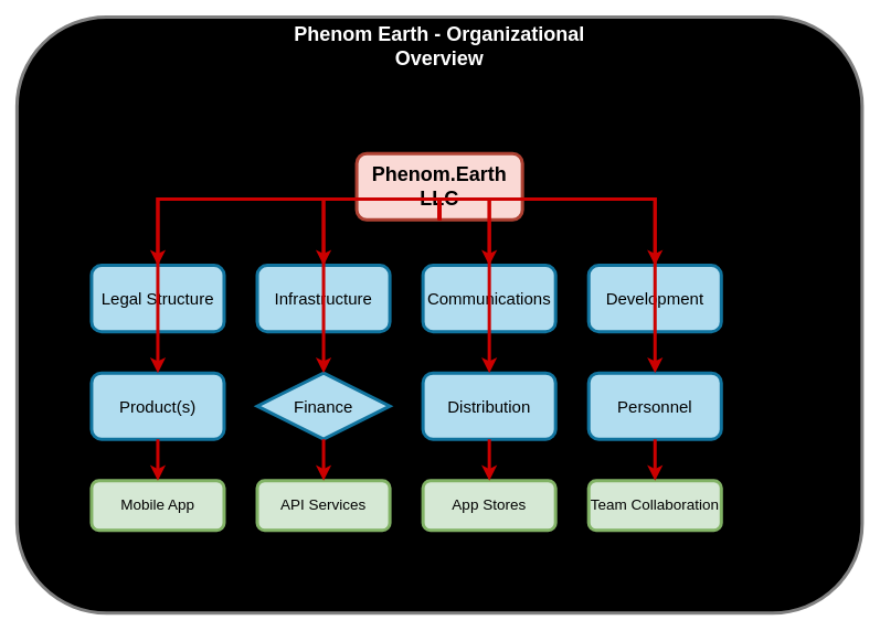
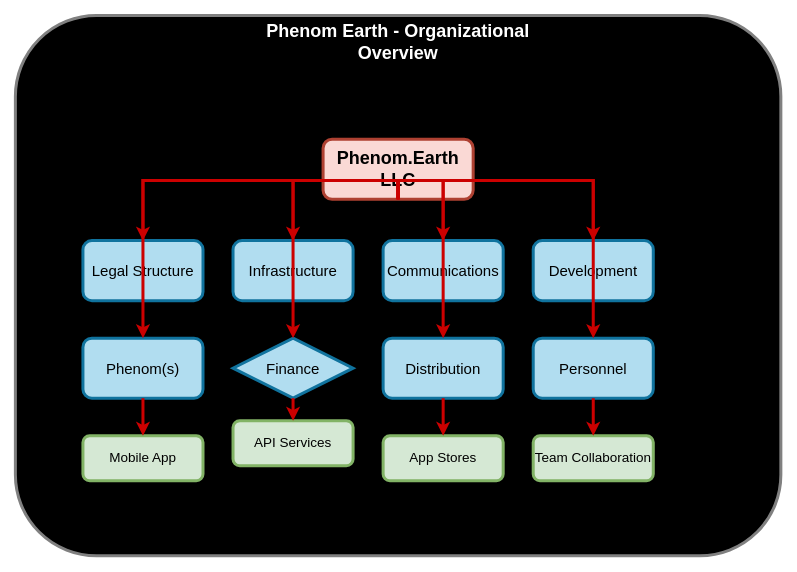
  <mxCell id="0" />
  <mxCell id="1" style="locked=1;" parent="0" />
  <mxCell id="2" value="" style="rounded=1;whiteSpace=wrap;html=1;strokeColor=#808080;fillColor=#000000;strokeWidth=4;" parent="1" vertex="1"><mxGeometry x="20" y="20" width="1020" height="720" as="geometry" /></mxCell>
  <mxCell id="3" parent="0" />
  <mxCell id="4" value="Phenom.Earth LLC" style="rounded=1;whiteSpace=wrap;html=1;fillColor=#fad9d5;strokeColor=#ae4132;fontStyle=1;fontSize=24;strokeWidth=4;" parent="3" vertex="1"><mxGeometry x="430" y="185" width="200" height="80" as="geometry" /></mxCell>
  <mxCell id="5" value="Legal Structure" style="rounded=1;whiteSpace=wrap;html=1;fillColor=#b1ddf0;strokeColor=#10739e;fontSize=20;strokeWidth=4;" parent="3" vertex="1"><mxGeometry x="110" y="320" width="160" height="80" as="geometry" /></mxCell>
  <mxCell id="6" value="Infrastructure" style="rounded=1;whiteSpace=wrap;html=1;fillColor=#b1ddf0;strokeColor=#10739e;fontSize=20;strokeWidth=4;" parent="3" vertex="1"><mxGeometry x="310" y="320" width="160" height="80" as="geometry" /></mxCell>
  <mxCell id="7" value="Communications" style="rounded=1;whiteSpace=wrap;html=1;fillColor=#b1ddf0;strokeColor=#10739e;fontSize=20;strokeWidth=4;" parent="3" vertex="1"><mxGeometry x="510" y="320" width="160" height="80" as="geometry" /></mxCell>
  <mxCell id="8" value="Development" style="rounded=1;whiteSpace=wrap;html=1;fillColor=#b1ddf0;strokeColor=#10739e;fontSize=20;strokeWidth=4;" parent="3" vertex="1"><mxGeometry x="710" y="320" width="160" height="80" as="geometry" /></mxCell>
  <mxCell id="9" value="Finance" style="rhombus;whiteSpace=wrap;html=1;fillColor=#b1ddf0;strokeColor=#10739e;fontSize=20;strokeWidth=4;" parent="3" vertex="1"><mxGeometry x="310" y="450" width="160" height="80" as="geometry" /></mxCell>
- <mxCell id="10" value="Product(s)" style="rounded=1;whiteSpace=wrap;html=1;fillColor=#b1ddf0;strokeColor=#10739e;fontSize=20;strokeWidth=4;" parent="3" vertex="1"><mxGeometry x="110" y="450" width="160" height="80" as="geometry" /></mxCell>
+ <mxCell id="10" value="Phenom(s)" style="rounded=1;whiteSpace=wrap;html=1;fillColor=#b1ddf0;strokeColor=#10739e;fontSize=20;strokeWidth=4;" parent="3" vertex="1"><mxGeometry x="110" y="450" width="160" height="80" as="geometry" /></mxCell>
  <mxCell id="11" value="Distribution" style="rounded=1;whiteSpace=wrap;html=1;fillColor=#b1ddf0;strokeColor=#10739e;fontSize=20;strokeWidth=4;" parent="3" vertex="1"><mxGeometry x="510" y="450" width="160" height="80" as="geometry" /></mxCell>
  <mxCell id="12" value="" style="edgeStyle=orthogonalEdgeStyle;rounded=0;orthogonalLoop=1;jettySize=auto;html=1;exitX=0.5;exitY=1;exitDx=0;exitDy=0;entryX=0.5;entryY=0;entryDx=0;entryDy=0;strokeColor=#CC0000;strokeWidth=4;" parent="3" source="4" target="5" edge="1"><mxGeometry relative="1" as="geometry"><Array as="points"><mxPoint x="530" y="240" /><mxPoint x="190" y="240" /></Array></mxGeometry></mxCell>
  <mxCell id="13" value="" style="edgeStyle=orthogonalEdgeStyle;rounded=0;orthogonalLoop=1;jettySize=auto;html=1;exitX=0.5;exitY=1;exitDx=0;exitDy=0;entryX=0.5;entryY=0;entryDx=0;entryDy=0;strokeColor=#CC0000;strokeWidth=4;" parent="3" source="4" target="6" edge="1"><mxGeometry relative="1" as="geometry"><Array as="points"><mxPoint x="530" y="240" /><mxPoint x="390" y="240" /></Array></mxGeometry></mxCell>
  <mxCell id="14" value="" style="edgeStyle=orthogonalEdgeStyle;rounded=0;orthogonalLoop=1;jettySize=auto;html=1;exitX=0.5;exitY=1;exitDx=0;exitDy=0;entryX=0.5;entryY=0;entryDx=0;entryDy=0;strokeColor=#CC0000;strokeWidth=4;" parent="3" source="4" target="7" edge="1"><mxGeometry relative="1" as="geometry"><Array as="points"><mxPoint x="530" y="240" /><mxPoint x="590" y="240" /></Array></mxGeometry></mxCell>
  <mxCell id="15" value="" style="edgeStyle=orthogonalEdgeStyle;rounded=0;orthogonalLoop=1;jettySize=auto;html=1;exitX=0.5;exitY=1;exitDx=0;exitDy=0;entryX=0.5;entryY=0;entryDx=0;entryDy=0;strokeColor=#CC0000;strokeWidth=4;" parent="3" source="4" target="8" edge="1"><mxGeometry relative="1" as="geometry"><Array as="points"><mxPoint x="530" y="240" /><mxPoint x="790" y="240" /></Array></mxGeometry></mxCell>
  <mxCell id="16" value="" style="edgeStyle=orthogonalEdgeStyle;rounded=0;orthogonalLoop=1;jettySize=auto;html=1;exitX=0.5;exitY=1;exitDx=0;exitDy=0;entryX=0.5;entryY=0;entryDx=0;entryDy=0;strokeColor=#CC0000;strokeWidth=4;" parent="3" source="4" target="9" edge="1"><mxGeometry relative="1" as="geometry"><Array as="points"><mxPoint x="530" y="240" /><mxPoint x="390" y="240" /><mxPoint x="390" y="390" /></Array></mxGeometry></mxCell>
  <mxCell id="17" value="" style="edgeStyle=orthogonalEdgeStyle;rounded=0;orthogonalLoop=1;jettySize=auto;html=1;exitX=0.5;exitY=1;exitDx=0;exitDy=0;entryX=0.5;entryY=0;entryDx=0;entryDy=0;strokeColor=#CC0000;strokeWidth=4;" parent="3" source="4" target="10" edge="1"><mxGeometry relative="1" as="geometry"><Array as="points"><mxPoint x="530" y="240" /><mxPoint x="190" y="240" /><mxPoint x="190" y="410" /></Array></mxGeometry></mxCell>
  <mxCell id="18" value="" style="edgeStyle=orthogonalEdgeStyle;rounded=0;orthogonalLoop=1;jettySize=auto;html=1;exitX=0.5;exitY=1;exitDx=0;exitDy=0;entryX=0.5;entryY=0;entryDx=0;entryDy=0;strokeColor=#CC0000;strokeWidth=4;" parent="3" source="4" target="11" edge="1"><mxGeometry relative="1" as="geometry"><Array as="points"><mxPoint x="530" y="240" /><mxPoint x="590" y="240" /><mxPoint x="590" y="410" /></Array></mxGeometry></mxCell>
  <mxCell id="19" value="Personnel" style="rounded=1;whiteSpace=wrap;html=1;fillColor=#b1ddf0;strokeColor=#10739e;fontSize=20;strokeWidth=4;" parent="3" vertex="1"><mxGeometry x="710" y="450" width="160" height="80" as="geometry" /></mxCell>
  <mxCell id="20" value="" style="edgeStyle=orthogonalEdgeStyle;rounded=0;orthogonalLoop=1;jettySize=auto;html=1;exitX=0.5;exitY=1;exitDx=0;exitDy=0;entryX=0.5;entryY=0;entryDx=0;entryDy=0;strokeColor=#CC0000;strokeWidth=4;" parent="3" source="4" target="19" edge="1"><mxGeometry relative="1" as="geometry"><Array as="points"><mxPoint x="530" y="240" /><mxPoint x="790" y="240" /><mxPoint x="790" y="410" /></Array></mxGeometry></mxCell>
  <mxCell id="21" value="Mobile App" style="rounded=1;whiteSpace=wrap;html=1;fillColor=#d5e8d4;strokeColor=#82b366;fontSize=18;strokeWidth=4;" parent="3" vertex="1"><mxGeometry x="110" y="580" width="160" height="60" as="geometry" /></mxCell>
  <mxCell id="22" value="" style="edgeStyle=orthogonalEdgeStyle;rounded=0;orthogonalLoop=1;jettySize=auto;html=1;exitX=0.5;exitY=1;exitDx=0;exitDy=0;entryX=0.5;entryY=0;entryDx=0;entryDy=0;strokeColor=#CC0000;strokeWidth=4;" parent="3" source="10" target="21" edge="1"><mxGeometry relative="1" as="geometry" /></mxCell>
- <mxCell id="23" value="API Services" style="rounded=1;whiteSpace=wrap;html=1;fillColor=#d5e8d4;strokeColor=#82b366;fontSize=18;strokeWidth=4;" parent="3" vertex="1"><mxGeometry x="310" y="580" width="160" height="60" as="geometry" /></mxCell>
+ <mxCell id="23" value="API Services" style="rounded=1;whiteSpace=wrap;html=1;fillColor=#d5e8d4;strokeColor=#82b366;fontSize=18;strokeWidth=4;" parent="3" vertex="1"><mxGeometry x="310" y="560" width="160" height="60" as="geometry" /></mxCell>
  <mxCell id="24" value="" style="edgeStyle=orthogonalEdgeStyle;rounded=0;orthogonalLoop=1;jettySize=auto;html=1;exitX=0.5;exitY=1;exitDx=0;exitDy=0;entryX=0.5;entryY=0;entryDx=0;entryDy=0;strokeColor=#CC0000;strokeWidth=4;" parent="3" source="9" target="23" edge="1"><mxGeometry relative="1" as="geometry" /></mxCell>
  <mxCell id="25" value="App Stores" style="rounded=1;whiteSpace=wrap;html=1;fillColor=#d5e8d4;strokeColor=#82b366;fontSize=18;strokeWidth=4;" parent="3" vertex="1"><mxGeometry x="510" y="580" width="160" height="60" as="geometry" /></mxCell>
  <mxCell id="26" value="" style="edgeStyle=orthogonalEdgeStyle;rounded=0;orthogonalLoop=1;jettySize=auto;html=1;exitX=0.5;exitY=1;exitDx=0;exitDy=0;entryX=0.5;entryY=0;entryDx=0;entryDy=0;strokeColor=#CC0000;strokeWidth=4;" parent="3" source="11" target="25" edge="1"><mxGeometry relative="1" as="geometry" /></mxCell>
  <mxCell id="27" value="Team Collaboration" style="rounded=1;whiteSpace=wrap;html=1;fillColor=#d5e8d4;strokeColor=#82b366;fontSize=18;strokeWidth=4;" parent="3" vertex="1"><mxGeometry x="710" y="580" width="160" height="60" as="geometry" /></mxCell>
  <mxCell id="28" value="" style="edgeStyle=orthogonalEdgeStyle;rounded=0;orthogonalLoop=1;jettySize=auto;html=1;exitX=0.5;exitY=1;exitDx=0;exitDy=0;entryX=0.5;entryY=0;entryDx=0;entryDy=0;strokeColor=#CC0000;strokeWidth=4;" parent="3" source="19" target="27" edge="1"><mxGeometry relative="1" as="geometry" /></mxCell>
  <mxCell id="29" value="Phenom Earth - Organizational Overview" style="text;html=1;strokeColor=none;fillColor=none;align=center;verticalAlign=middle;whiteSpace=wrap;rounded=0;fontSize=24;fontStyle=1;fontColor=#FFFFFF;" parent="3" vertex="1"><mxGeometry x="310" y="40" width="440" height="30" as="geometry" /></mxCell>
